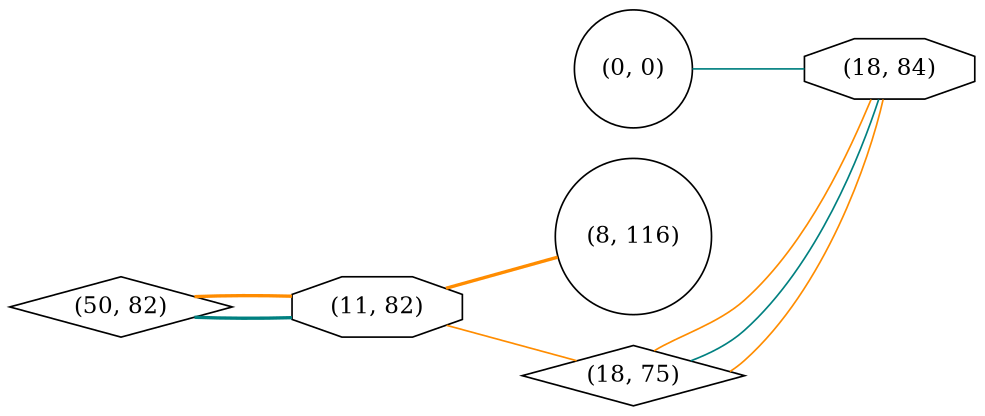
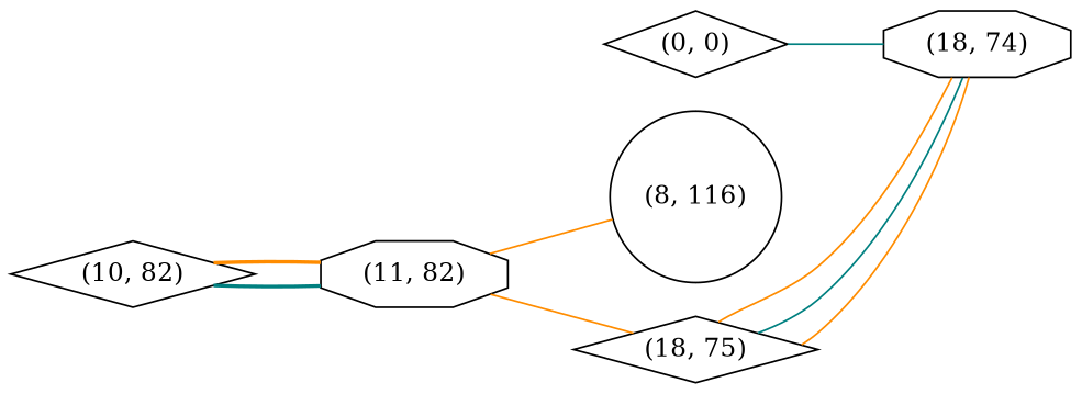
  graph {
    rankdir=LR
    node [shape=octagon]
    edge [color=darkorange style=solid weight=1]
-   "(18, 74)" [label="(18, 84)"]
-   "(0, 0)" [shape=circle]
-   "(10, 82)" [shape=diamond label="(50, 82)"]
+   "(18, 74)"
+   "(0, 0)" [shape=diamond]
+   "(10, 82)" [shape=diamond]
    "(11, 82)"
    "(8, 116)" [shape=circle]
    "(18, 75)" [shape=diamond]
    "(0, 0)" -- "(18, 74)" [color=teal weight=4]
    "(10, 82)" -- "(11, 82)" [color=teal style=bold]
    "(10, 82)" -- "(11, 82)" [style=bold]
-   "(11, 82)" -- "(8, 116)" [style=bold]
+   "(11, 82)" -- "(8, 116)"
    "(11, 82)" -- "(18, 75)"
    "(18, 75)" -- "(18, 74)"
    "(18, 75)" -- "(18, 74)" [color=teal]
    "(18, 75)" -- "(18, 74)"
  }
